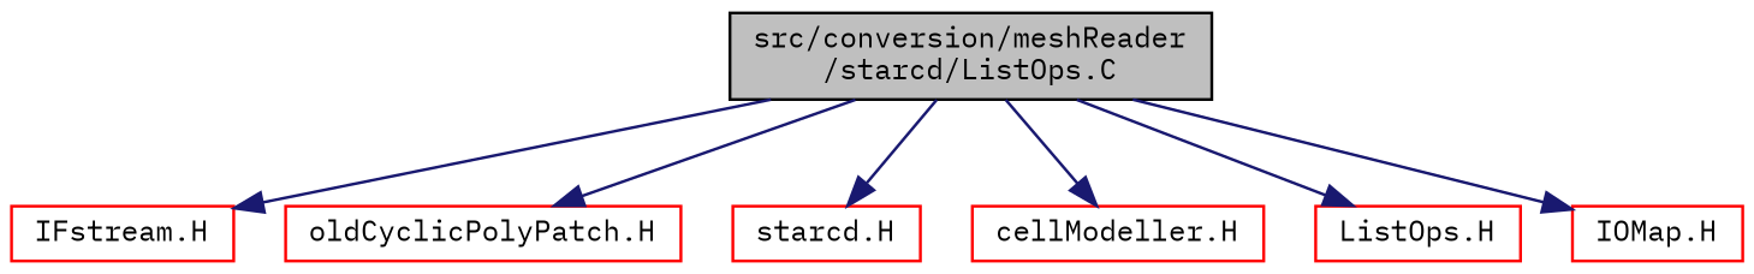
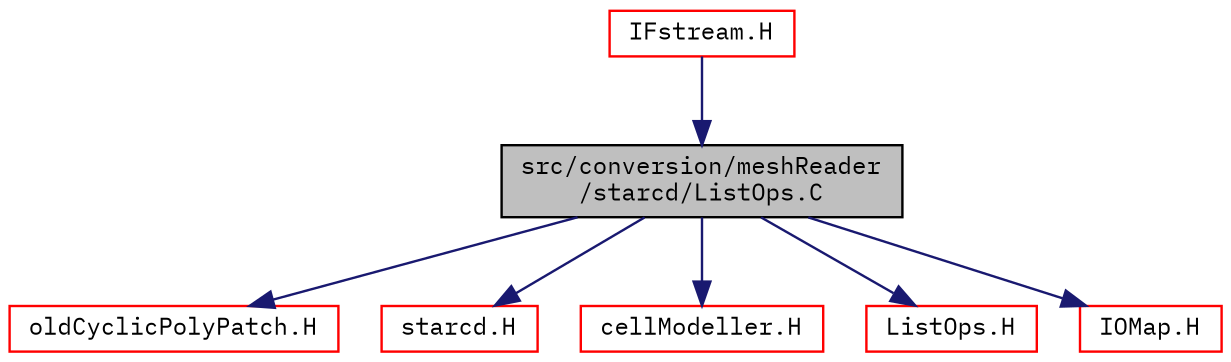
  digraph {
    fontname="IBM Plex Mono"
    node [color=red fontname="IBM Plex Mono" fontsize=10 shape=record]
    edge [color=midnightblue fontname="IBM Plex Mono" fontsize=10 labelfontname=Helvetica labelfontsize=10 style=solid]
    n1 [color=black fillcolor=grey75 fontcolor=black height=0.2 label="src/conversion/meshReader\l/starcd/ListOps.C" style=filled width=0.4]
    n2 [height=0.2 label="IFstream.H" width=0.4]
    n3 [height=0.2 label="oldCyclicPolyPatch.H" width=0.4]
    n4 [height=0.2 label="starcd.H" width=0.4]
    n5 [height=0.2 label="cellModeller.H" width=0.4]
    n6 [height=0.2 label="ListOps.H" width=0.4]
    n7 [height=0.2 label="IOMap.H" width=0.4]
-   n1 -> n2
+   n2 -> n1
    n1 -> n3
    n1 -> n4
    n1 -> n5
    n1 -> n6
    n1 -> n7
  }
